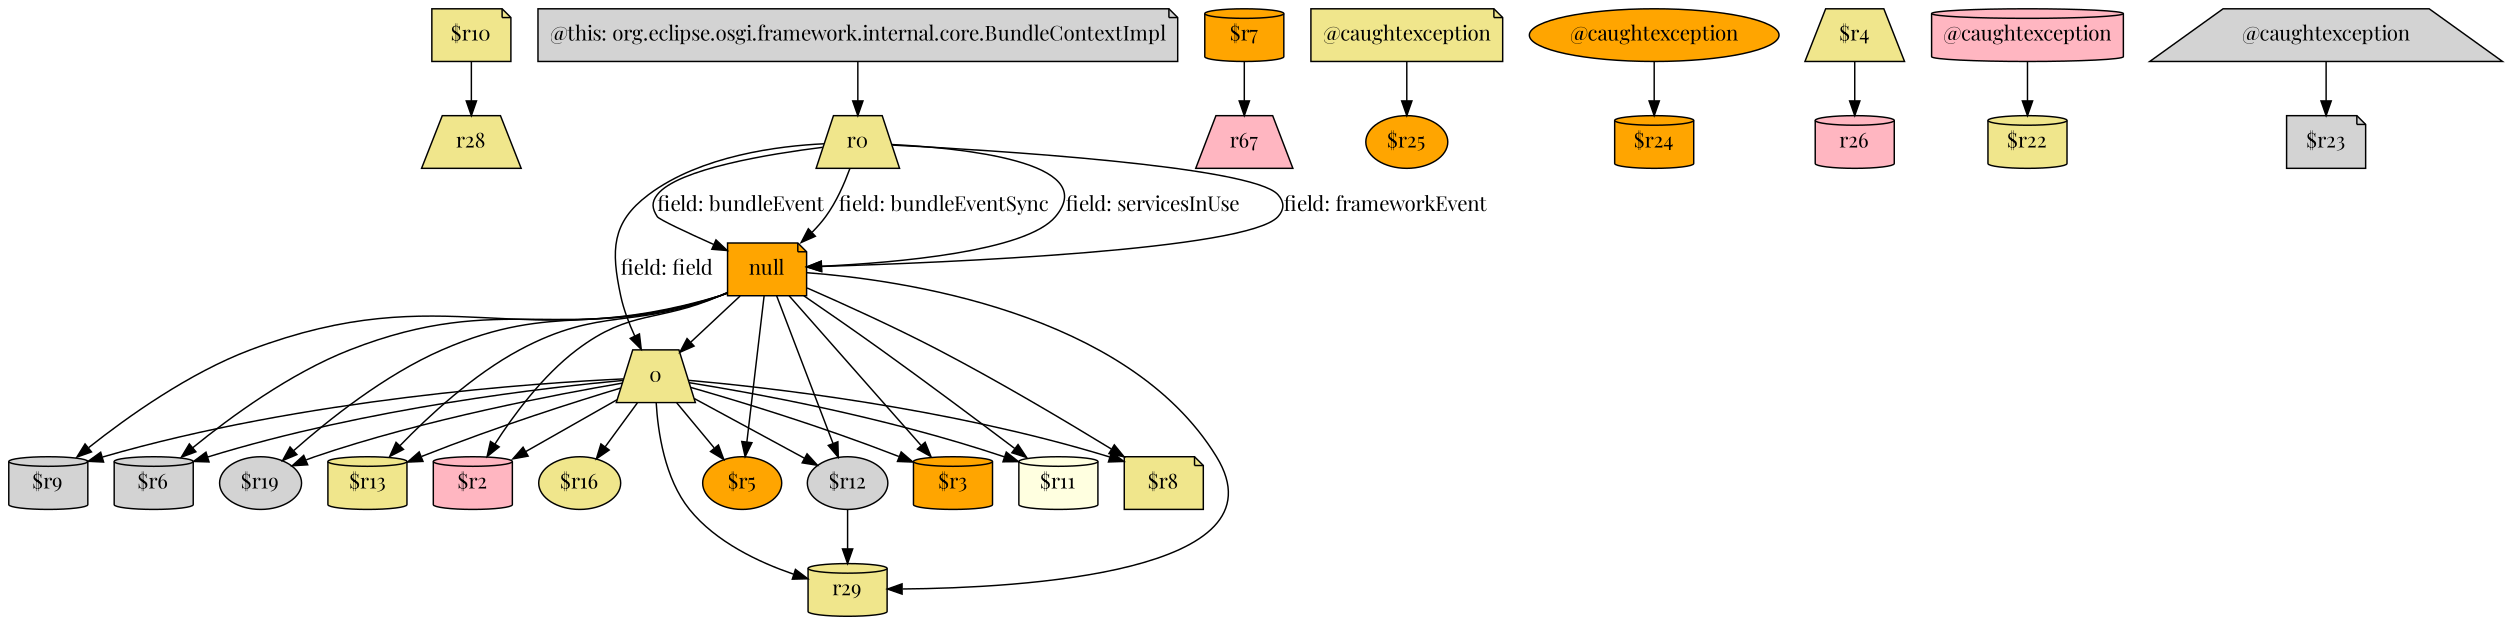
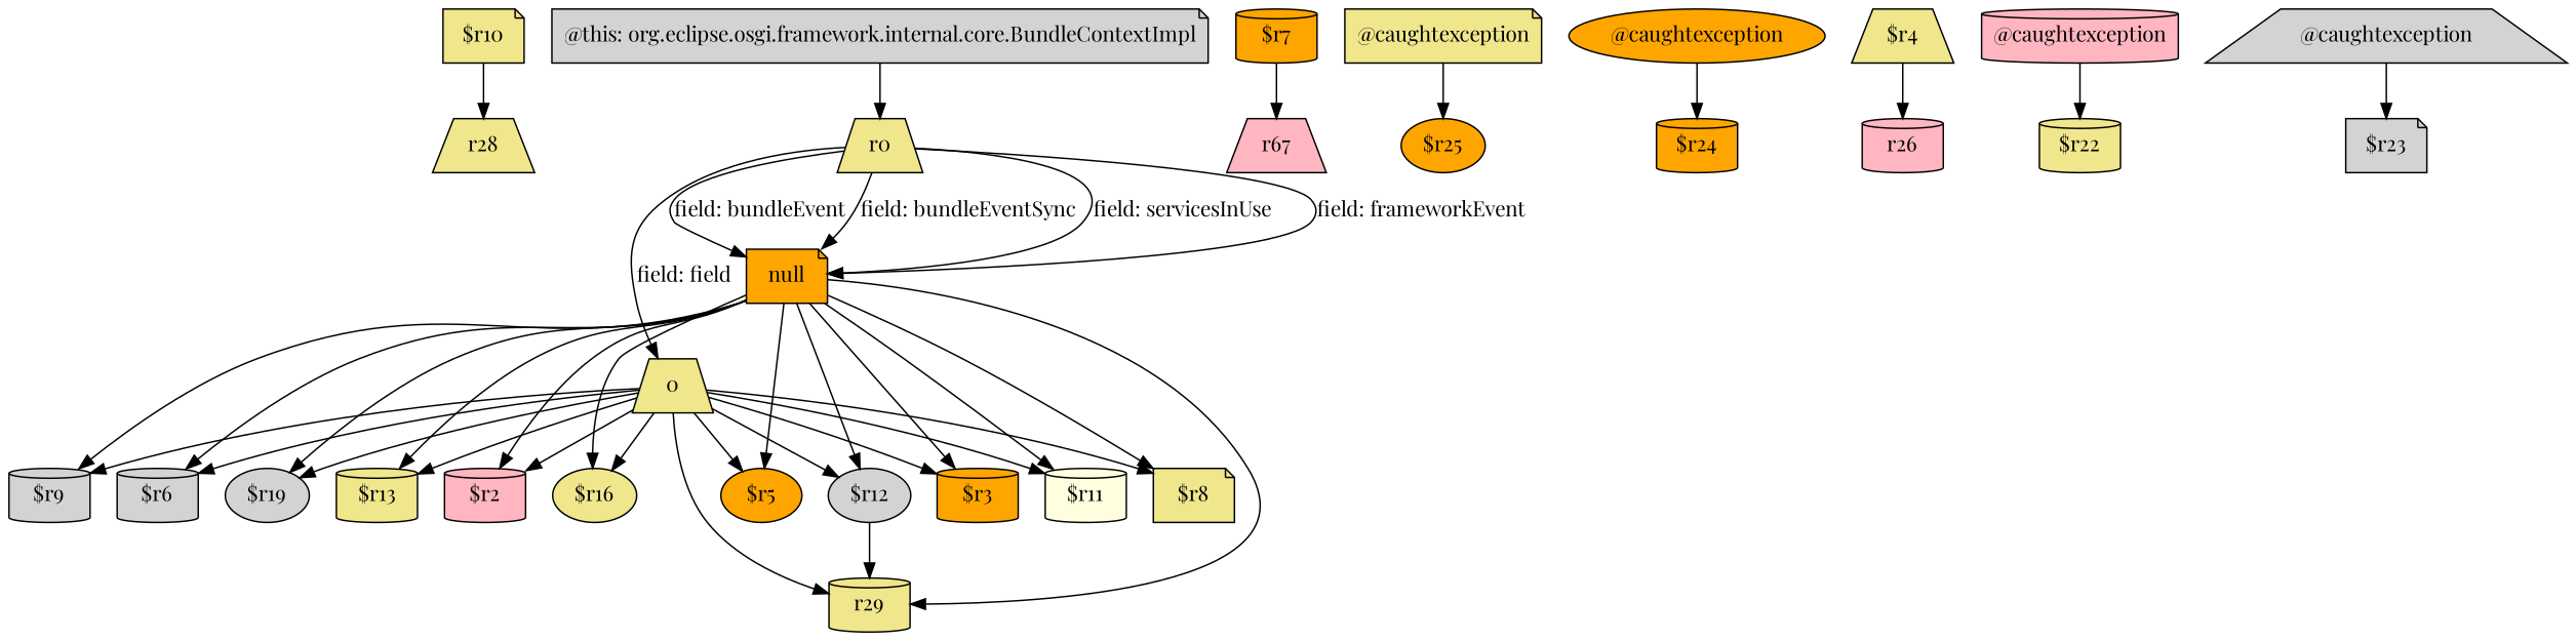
  digraph {
    fontname="Playfair Display"
    node [fillcolor=khaki fontname="Playfair Display" shape=cylinder style=filled]
    edge [fontname="Playfair Display"]
    n1 [label="$r10" shape=note]
    n2 [label=r28 shape=trapezium]
    n3 [label=0 shape=trapezium]
    n4 [fillcolor=lightgrey label="$r9"]
    n5 [fillcolor=lightgrey label="$r6"]
    n6 [fillcolor=lightgrey label="$r19" shape=ellipse]
    n7 [label="$r13"]
    n8 [fillcolor=lightpink label="$r2"]
    n9 [label="$r16" shape=ellipse]
    n10 [fillcolor=orange label="$r5" shape=ellipse]
    n11 [fillcolor=lightgrey label="$r12" shape=ellipse]
    n12 [fillcolor=orange label="$r3"]
    n13 [label=r29]
    n14 [fillcolor=lightyellow label="$r11"]
    n15 [label="$r8" shape=note]
    n16 [fillcolor=orange label="$r7"]
    n17 [fillcolor=lightpink label=r67 shape=trapezium]
    n18 [label=r0 shape=trapezium]
    n19 [fillcolor=orange label=null shape=note]
    n20 [fillcolor=lightgrey label="@this: org.eclipse.osgi.framework.internal.core.BundleContextImpl" shape=note]
    n21 [label="@caughtexception" shape=note]
    n22 [fillcolor=orange label="$r25" shape=ellipse]
    n23 [fillcolor=orange label="@caughtexception" shape=ellipse]
    n24 [fillcolor=orange label="$r24"]
    n25 [label="$r4" shape=trapezium]
    n26 [fillcolor=lightpink label=r26]
    n27 [fillcolor=lightpink label="@caughtexception"]
    n28 [label="$r22"]
    n29 [fillcolor=lightgrey label="@caughtexception" shape=trapezium]
    n30 [fillcolor=lightgrey label="$r23" shape=note]
    n1 -> n2
    n3 -> n4
    n3 -> n5
    n3 -> n6
    n3 -> n7
    n3 -> n8
    n3 -> n9
    n3 -> n10
    n3 -> n11
    n3 -> n12
    n3 -> n13
    n3 -> n14
    n3 -> n15
    n11 -> n13
    n16 -> n17
    n18 -> n3 [label="field: field"]
    n18 -> n19 [label="field: frameworkEvent"]
    n18 -> n19 [label="field: bundleEvent"]
    n18 -> n19 [label="field: bundleEventSync"]
    n18 -> n19 [label="field: servicesInUse"]
    n19 -> n4
    n19 -> n5
    n19 -> n6
    n19 -> n7
    n19 -> n8
-   n19 -> n3
+   n19 -> n9
    n19 -> n10
    n19 -> n11
    n19 -> n12
    n19 -> n13
    n19 -> n14
    n19 -> n15
    n20 -> n18
    n21 -> n22
    n23 -> n24
    n25 -> n26
    n27 -> n28
    n29 -> n30
  }
